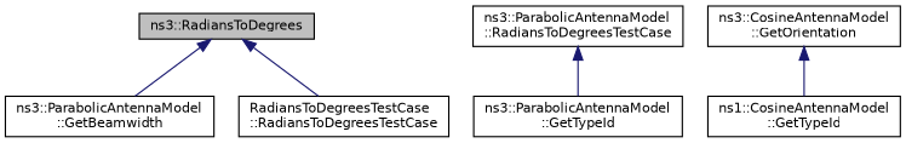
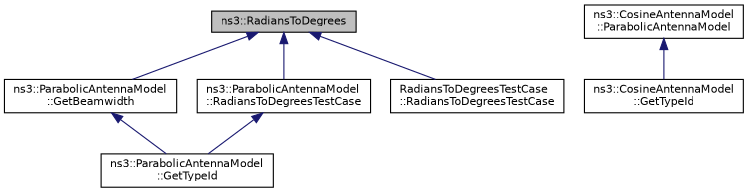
  digraph {
    rankdir=TB
    node [color=black fillcolor=white fontname=Helvetica fontsize=10 shape=record style=filled]
    edge [color=midnightblue dir=back fontname=Helvetica fontsize=10 labelfontname=Helvetica labelfontsize=10 style=solid]
    n1 [fillcolor=grey75 fontcolor=black height=0.2 label="ns3::RadiansToDegrees" width=0.4]
    n2 [height=0.2 label="ns3::ParabolicAntennaModel\l::GetBeamwidth" width=0.4]
    n3 [height=0.2 label="ns3::ParabolicAntennaModel\l::RadiansToDegreesTestCase" width=0.4]
    n4 [height=0.2 label="RadiansToDegreesTestCase\l::RadiansToDegreesTestCase" width=0.4]
-   n5 [height=0.2 label="ns3::CosineAntennaModel\l::GetOrientation" width=0.4]
-   n6 [height=0.2 label="ns1::CosineAntennaModel\l::GetTypeId" width=0.4]
+   n5 [height=0.2 label="ns3::CosineAntennaModel\l::ParabolicAntennaModel" width=0.4]
+   n6 [height=0.2 label="ns3::CosineAntennaModel\l::GetTypeId" width=0.4]
    n7 [height=0.2 label="ns3::ParabolicAntennaModel\l::GetTypeId" width=0.4]
    n1 -> n2
+   n1 -> n3
    n1 -> n4
+   n2 -> n7
    n3 -> n7
    n5 -> n6
  }
